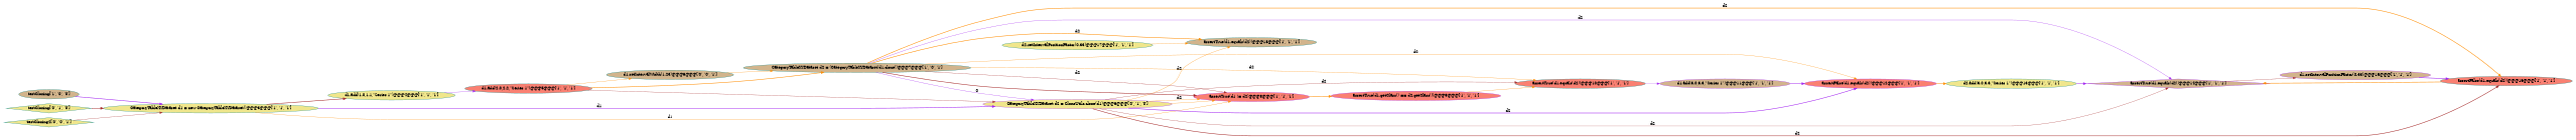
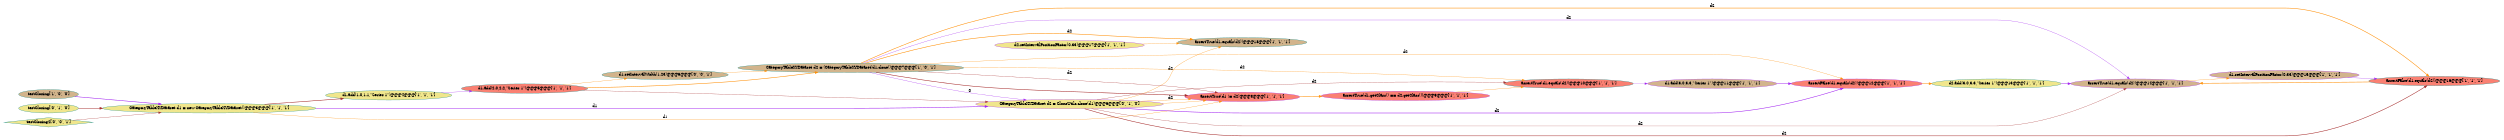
  digraph {
    rankdir=LR
    node [color=teal fillcolor=khaki shape=ellipse style=filled]
    edge [color=darkorange style=solid]
    n1 [label="CategoryTableXYDataset d1 = new CategoryTableXYDataset()@@@3@@@['1', '1', '1']"]
    n2 [color=purple fillcolor=salmon label="assertTrue(d1 != d2)@@@8@@@['1', '1', '1']"]
    n3 [color=purple label="CategoryTableXYDataset d2 = CloneUtils.clone(d1)@@@6@@@['0', '1', '0']"]
    n4 [label="d1.add(1.0,1.1,\"Series 1\")@@@4@@@['1', '1', '1']"]
    n5 [color=purple fillcolor=salmon label="assertTrue(d1.getClass() == d2.getClass())@@@9@@@['1', '1', '1']"]
-   n6 [color=purple fillcolor=tan label="assertTrue(d1.equals(d2))@@@14@@@['1', '1', '1']" shape=diamond]
+   n6 [color=purple fillcolor=tan label="assertTrue(d1.equals(d2))@@@14@@@['1', '1', '1']"]
    n7 [fillcolor=tan label="assertTrue(d1.equals(d2))@@@18@@@['1', '1', '1']"]
    n8 [fillcolor=salmon label="assertFalse(d1.equals(d2))@@@16@@@['1', '1', '1']"]
    n9 [fillcolor=salmon label="assertTrue(d1.equals(d2))@@@10@@@['1', '1', '1']"]
    n10 [color=purple fillcolor=salmon label="assertFalse(d1.equals(d2))@@@12@@@['1', '1', '1']"]
    n11 [fillcolor=salmon label="d1.add(2.0,2.2,\"Series 1\")@@@5@@@['1', '1', '1']"]
    n12 [fillcolor=tan label="testCloning['1', '0', '0']"]
    n13 [fillcolor=tan label="CategoryTableXYDataset d2 = (CategoryTableXYDataset)d1.clone()@@@7@@@['1', '0', '1']"]
    n14 [color=purple fillcolor=tan label="d1.setIntervalPositionFactor(0.33)@@@15@@@['1', '1', '1']"]
    n15 [color=purple fillcolor=tan label="d1.add(3.0,3.3,\"Series 1\")@@@11@@@['1', '1', '1']"]
    n16 [label="d2.add(3.0,3.3,\"Series 1\")@@@13@@@['1', '1', '1']"]
    n17 [fillcolor=tan label="d1.setIntervalWidth(1.23)@@@6@@@['0', '0', '1']"]
-   n18 [label="d2.setIntervalPositionFactor(0.33)@@@17@@@['1', '1', '1']"]
-   n19 [label="testCloning['0', '1', '0']" shape=diamond]
+   n18 [color=purple label="d2.setIntervalPositionFactor(0.33)@@@17@@@['1', '1', '1']"]
+   n19 [label="testCloning['0', '1', '0']"]
    n20 [label="testCloning2['0', '0', '1']" shape=diamond]
    n1 -> n2 [label=d1]
    n1 -> n3 [color=purple label=d1 style=bold]
    n1 -> n4 [color=brown style=bold]
    n2 -> n5 [style=bold]
    n3 -> n2
    n3 -> n2 [label=d2]
    n3 -> n6 [color=brown label=d2]
    n3 -> n7 [label=d2]
    n3 -> n8 [color=brown label=d2 style=bold]
    n3 -> n9 [color=brown label=d2]
    n3 -> n10 [color=purple label=d2 style=bold]
    n4 -> n11 [color=purple]
    n5 -> n9
-   n6 -> n14 [color=brown]
+   n6 -> n14
    n8 -> n6 [style=bold]
    n9 -> n15 [color=purple]
    n10 -> n16 [style=bold]
    n11 -> n3 [color=brown]
    n11 -> n13 [style=bold]
    n11 -> n17
    n12 -> n1 [color=purple style=bold]
    n13 -> n2 [color=brown label=d2]
    n13 -> n2 [color=brown style=bold]
    n13 -> n3 [color=purple label=0]
    n13 -> n6 [color=purple label=d2]
    n13 -> n7 [label=d2 style=bold]
    n13 -> n8 [label=d2 style=bold]
    n13 -> n9 [label=d2]
    n13 -> n10 [label=d2]
-   n14 -> n8 [color=purple style=bold]
+   n14 -> n8 [color=purple]
    n15 -> n10 [color=purple style=bold]
    n16 -> n6 [color=purple style=bold]
    n17 -> n13
    n18 -> n7
    n19 -> n1 [color=brown style=bold]
    n20 -> n1 [color=brown]
  }
